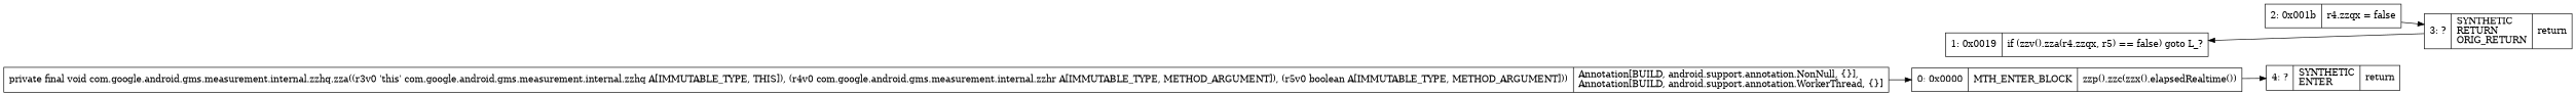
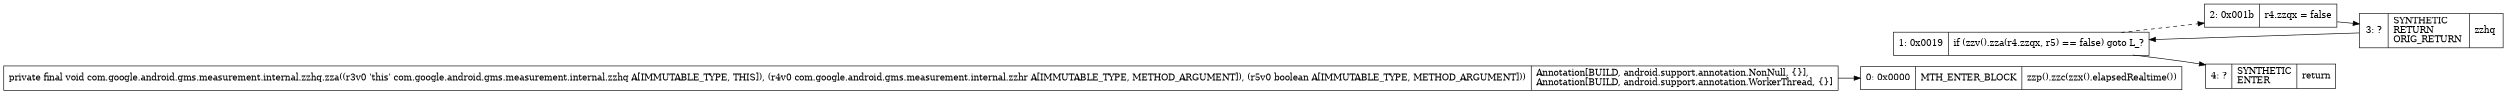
  digraph {
    rankdir=LR
    node [shape=record]
    n1 [label="{0\:\ 0x0000|MTH_ENTER_BLOCK\l|zzp().zzc(zzx().elapsedRealtime())\l}"]
    n2 [label="{1\:\ 0x0019|if (zzv().zza(r4.zzqx, r5) == false) goto L_?\l}"]
    n3 [label="{2\:\ 0x001b|r4.zzqx = false\l}"]
    n4 [label="{4\:\ ?|SYNTHETIC\lENTER\l|return\l}"]
-   n5 [label="{3\:\ ?|SYNTHETIC\lRETURN\lORIG_RETURN\l|return\l}"]
+   n5 [label="{3\:\ ?|SYNTHETIC\lRETURN\lORIG_RETURN\l|zzhq\l}"]
    n6 [label="{private final void com.google.android.gms.measurement.internal.zzhq.zza((r3v0 'this' com.google.android.gms.measurement.internal.zzhq A[IMMUTABLE_TYPE, THIS]), (r4v0 com.google.android.gms.measurement.internal.zzhr A[IMMUTABLE_TYPE, METHOD_ARGUMENT]), (r5v0 boolean A[IMMUTABLE_TYPE, METHOD_ARGUMENT]))  | Annotation[BUILD, android.support.annotation.NonNull, \{\}], \lAnnotation[BUILD, android.support.annotation.WorkerThread, \{\}]\l}"]
-   n1 -> n4
+   n2 -> n3 [style=dashed]
+   n2 -> n4
    n3 -> n5
    n5 -> n2
    n6 -> n1
  }
